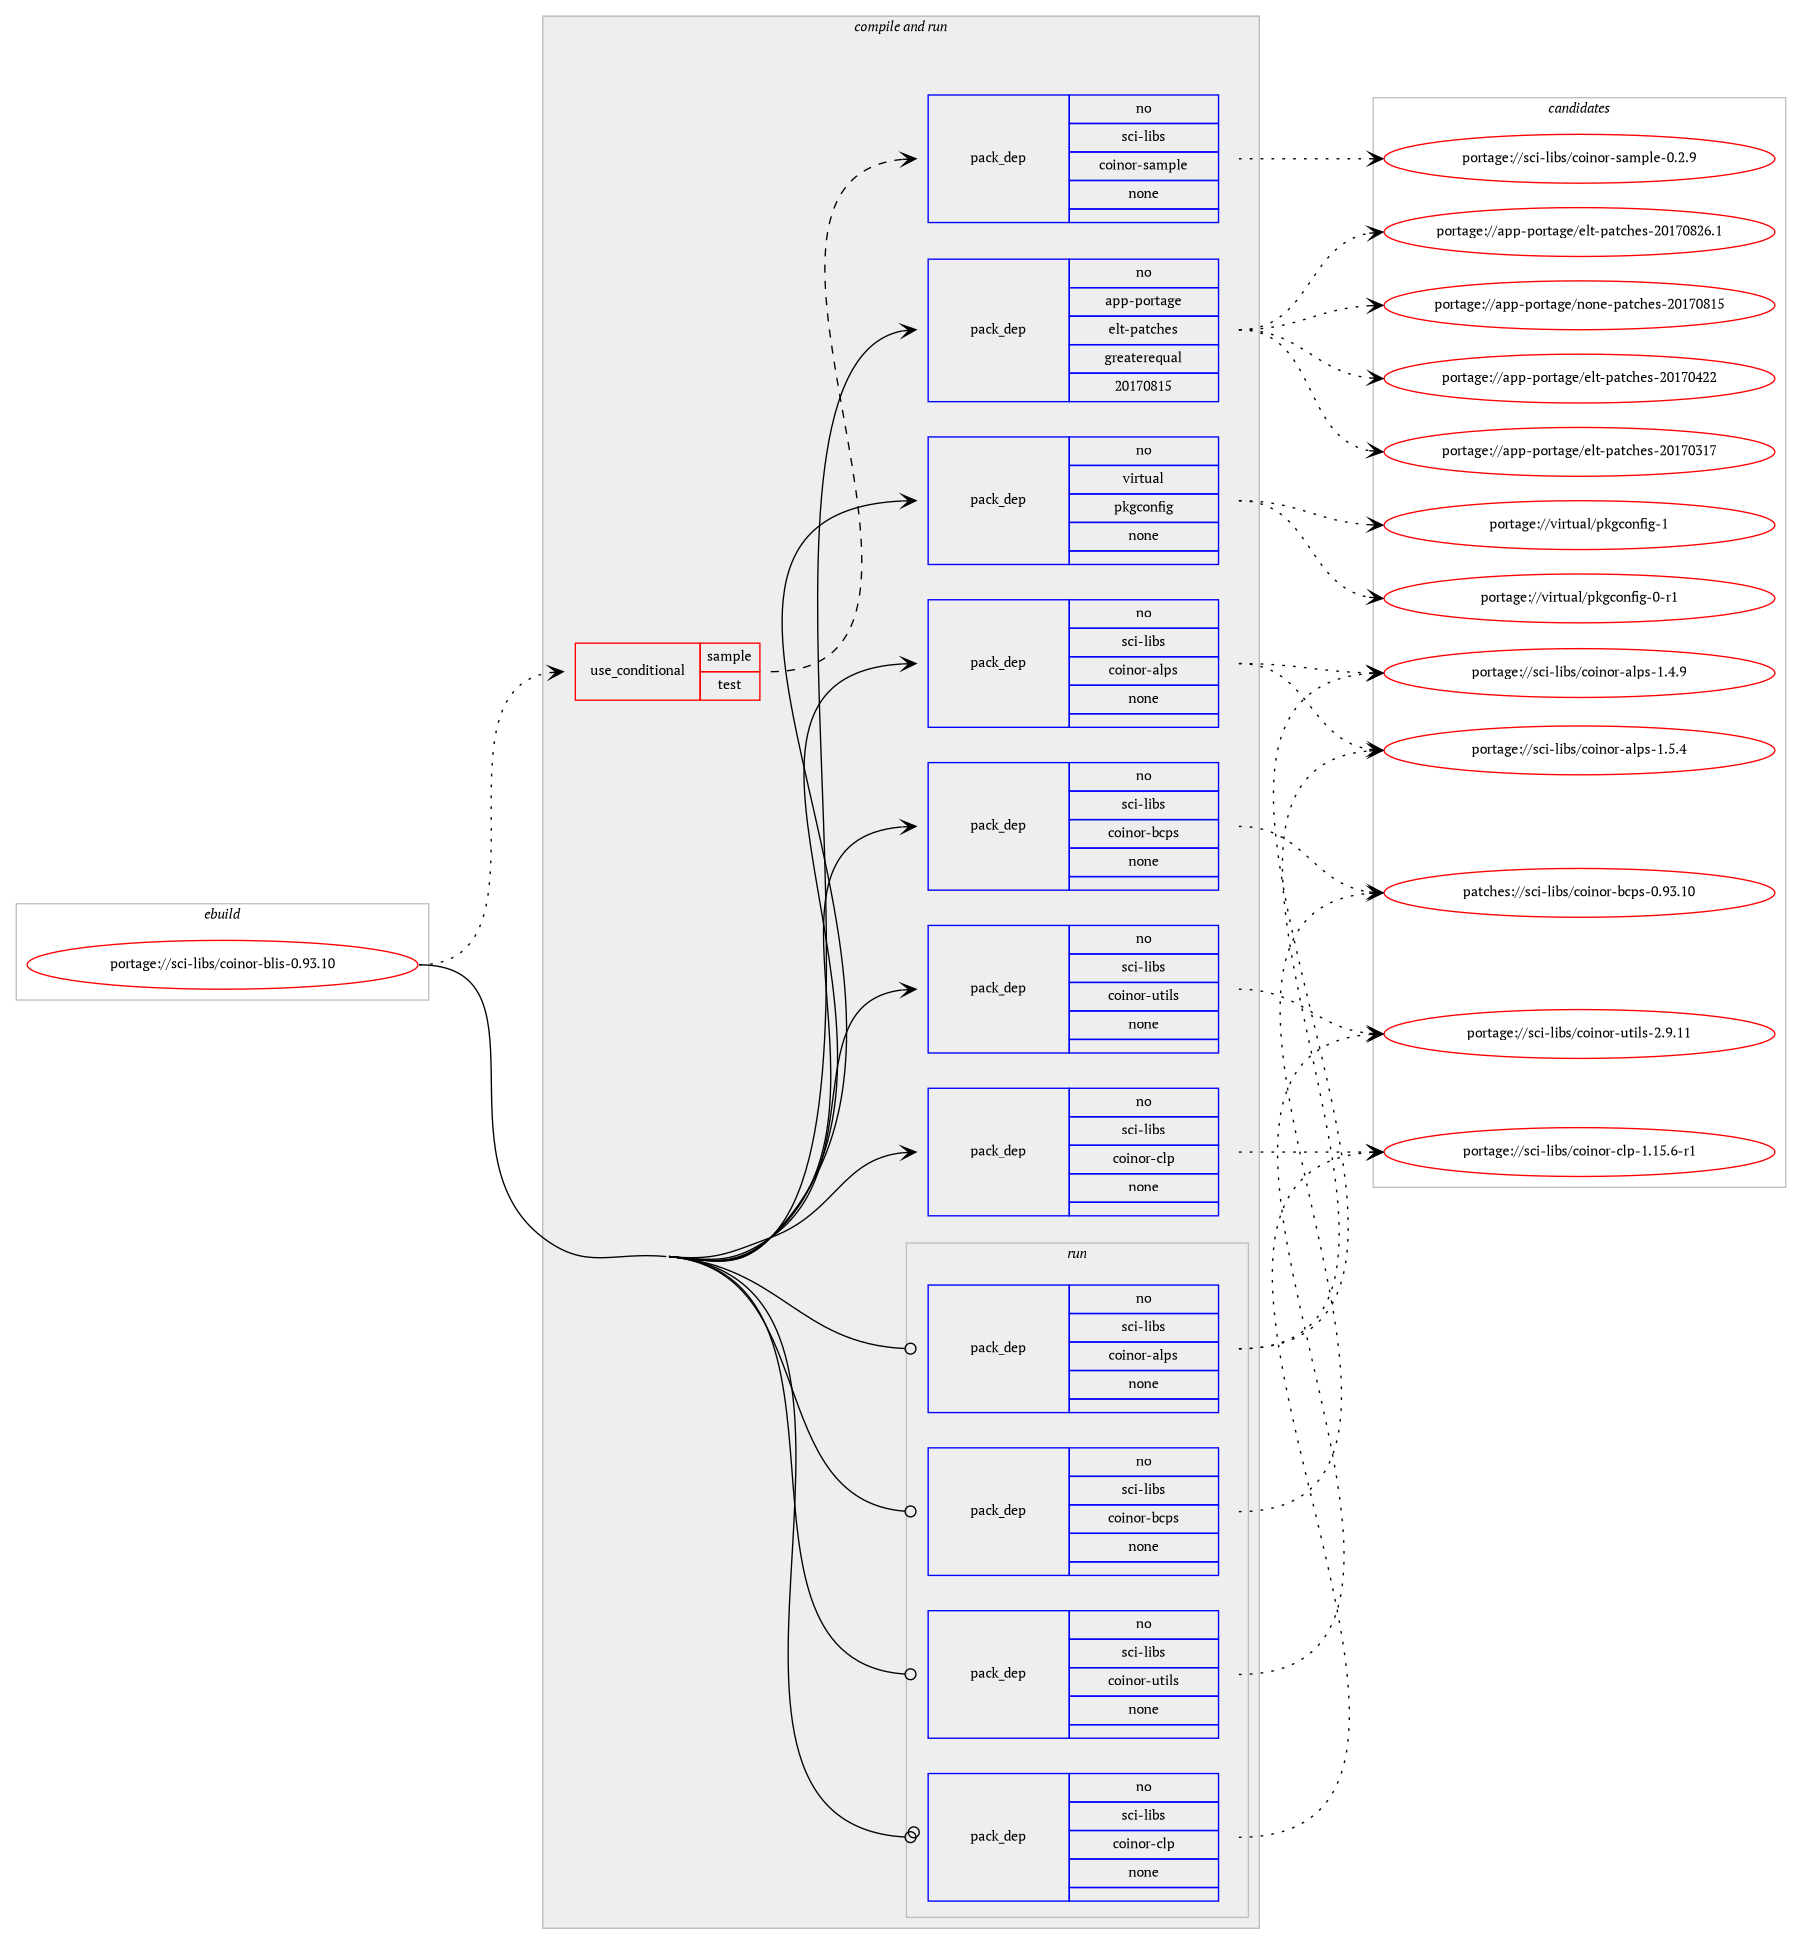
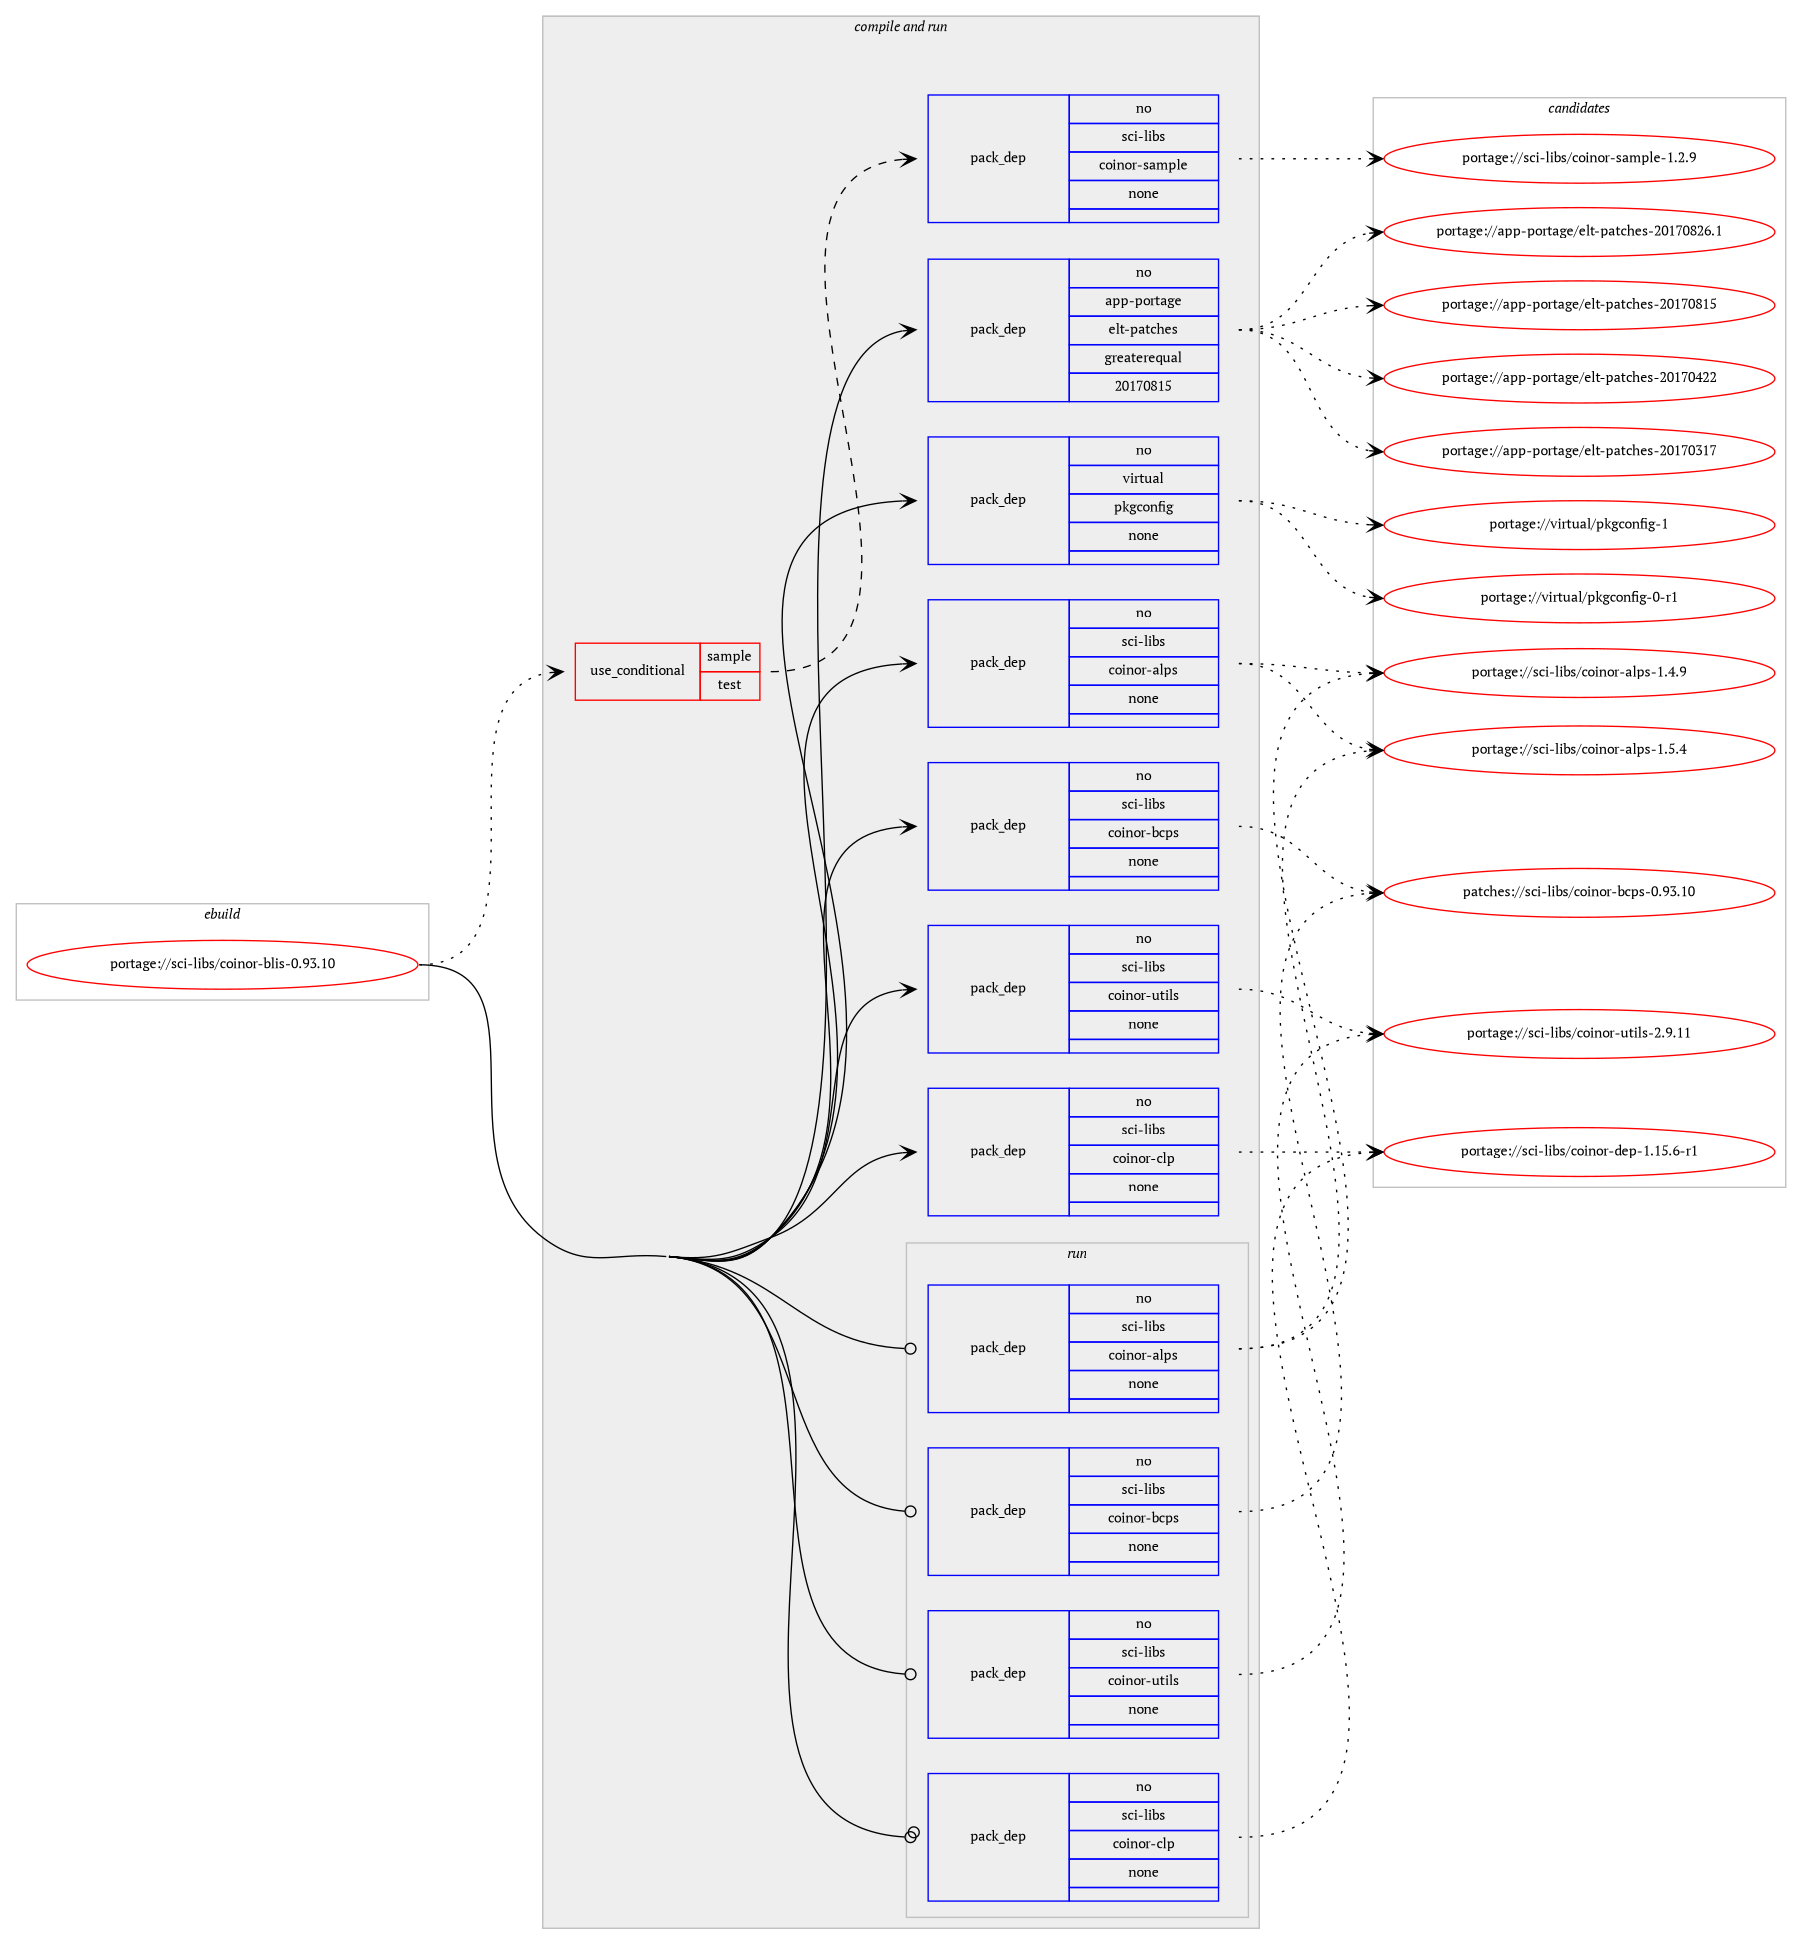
  digraph {
    compound=true
    concentrate=true
    fontname="PT Serif"
    fontsize=10
    newrank=true
    rankdir=LR
    ranksep=1.5
    node [color=red fontname="PT Serif" fontsize=10]
    edge [arrowhead=vee fontname="PT Serif" headport=w style=dotted tailport=e weight=100]
    n1 [label="portage://sci-libs/coinor-blis-0.93.10" width=4]
    n2 [color=blue label=<<TABLE BORDER="0" CELLBORDER="1" CELLSPACING="0" CELLPADDING="4" WIDTH="220"><TR><TD ROWSPAN="6" CELLPADDING="30">pack_dep</TD></TR><TR><TD WIDTH="110">no</TD></TR><TR><TD>sci-libs</TD></TR><TR><TD>coinor-sample</TD></TR><TR><TD>none</TD></TR><TR><TD></TD></TR></TABLE>> shape=none]
    n3 [label=<<TABLE BORDER="0" CELLBORDER="1" CELLSPACING="0" CELLPADDING="4"><TR><TD ROWSPAN="3" CELLPADDING="10">use_conditional</TD></TR><TR><TD>sample</TD></TR><TR><TD>test</TD></TR></TABLE>> shape=none]
    n4 [color=blue label=<<TABLE BORDER="0" CELLBORDER="1" CELLSPACING="0" CELLPADDING="4" WIDTH="220"><TR><TD ROWSPAN="6" CELLPADDING="30">pack_dep</TD></TR><TR><TD WIDTH="110">no</TD></TR><TR><TD>app-portage</TD></TR><TR><TD>elt-patches</TD></TR><TR><TD>greaterequal</TD></TR><TR><TD>20170815</TD></TR></TABLE>> shape=none]
    n5 [color=blue label=<<TABLE BORDER="0" CELLBORDER="1" CELLSPACING="0" CELLPADDING="4" WIDTH="220"><TR><TD ROWSPAN="6" CELLPADDING="30">pack_dep</TD></TR><TR><TD WIDTH="110">no</TD></TR><TR><TD>sci-libs</TD></TR><TR><TD>coinor-alps</TD></TR><TR><TD>none</TD></TR><TR><TD></TD></TR></TABLE>> shape=none]
    n6 [color=blue label=<<TABLE BORDER="0" CELLBORDER="1" CELLSPACING="0" CELLPADDING="4" WIDTH="220"><TR><TD ROWSPAN="6" CELLPADDING="30">pack_dep</TD></TR><TR><TD WIDTH="110">no</TD></TR><TR><TD>sci-libs</TD></TR><TR><TD>coinor-bcps</TD></TR><TR><TD>none</TD></TR><TR><TD></TD></TR></TABLE>> shape=none]
    n7 [color=blue label=<<TABLE BORDER="0" CELLBORDER="1" CELLSPACING="0" CELLPADDING="4" WIDTH="220"><TR><TD ROWSPAN="6" CELLPADDING="30">pack_dep</TD></TR><TR><TD WIDTH="110">no</TD></TR><TR><TD>sci-libs</TD></TR><TR><TD>coinor-clp</TD></TR><TR><TD>none</TD></TR><TR><TD></TD></TR></TABLE>> shape=none]
    n8 [color=blue label=<<TABLE BORDER="0" CELLBORDER="1" CELLSPACING="0" CELLPADDING="4" WIDTH="220"><TR><TD ROWSPAN="6" CELLPADDING="30">pack_dep</TD></TR><TR><TD WIDTH="110">no</TD></TR><TR><TD>sci-libs</TD></TR><TR><TD>coinor-utils</TD></TR><TR><TD>none</TD></TR><TR><TD></TD></TR></TABLE>> shape=none]
    n9 [color=blue label=<<TABLE BORDER="0" CELLBORDER="1" CELLSPACING="0" CELLPADDING="4" WIDTH="220"><TR><TD ROWSPAN="6" CELLPADDING="30">pack_dep</TD></TR><TR><TD WIDTH="110">no</TD></TR><TR><TD>virtual</TD></TR><TR><TD>pkgconfig</TD></TR><TR><TD>none</TD></TR><TR><TD></TD></TR></TABLE>> shape=none]
    n10 [color=blue label=<<TABLE BORDER="0" CELLBORDER="1" CELLSPACING="0" CELLPADDING="4" WIDTH="220"><TR><TD ROWSPAN="6" CELLPADDING="30">pack_dep</TD></TR><TR><TD WIDTH="110">no</TD></TR><TR><TD>sci-libs</TD></TR><TR><TD>coinor-alps</TD></TR><TR><TD>none</TD></TR><TR><TD></TD></TR></TABLE>> shape=none]
    n11 [color=blue label=<<TABLE BORDER="0" CELLBORDER="1" CELLSPACING="0" CELLPADDING="4" WIDTH="220"><TR><TD ROWSPAN="6" CELLPADDING="30">pack_dep</TD></TR><TR><TD WIDTH="110">no</TD></TR><TR><TD>sci-libs</TD></TR><TR><TD>coinor-bcps</TD></TR><TR><TD>none</TD></TR><TR><TD></TD></TR></TABLE>> shape=none]
    n12 [color=blue label=<<TABLE BORDER="0" CELLBORDER="1" CELLSPACING="0" CELLPADDING="4" WIDTH="220"><TR><TD ROWSPAN="6" CELLPADDING="30">pack_dep</TD></TR><TR><TD WIDTH="110">no</TD></TR><TR><TD>sci-libs</TD></TR><TR><TD>coinor-clp</TD></TR><TR><TD>none</TD></TR><TR><TD></TD></TR></TABLE>> shape=none]
    n13 [color=blue label=<<TABLE BORDER="0" CELLBORDER="1" CELLSPACING="0" CELLPADDING="4" WIDTH="220"><TR><TD ROWSPAN="6" CELLPADDING="30">pack_dep</TD></TR><TR><TD WIDTH="110">no</TD></TR><TR><TD>sci-libs</TD></TR><TR><TD>coinor-utils</TD></TR><TR><TD>none</TD></TR><TR><TD></TD></TR></TABLE>> shape=none]
-   n14 [label="portage://sci-libs/coinor-sample-0.2.9" width=4]
+   n14 [label="portage://sci-libs/coinor-sample-1.2.9" width=4]
    n15 [label="portage://app-portage/elt-patches-20170826.1" width=4]
-   n16 [label="portage://app-portage/none-patches-20170815" width=4]
+   n16 [label="portage://app-portage/elt-patches-20170815" width=4]
    n17 [label="portage://app-portage/elt-patches-20170422" width=4]
    n18 [label="portage://app-portage/elt-patches-20170317" width=4]
    n19 [label="portage://sci-libs/coinor-alps-1.5.4" width=4]
    n20 [label="portage://sci-libs/coinor-alps-1.4.9" width=4]
    n21 [label="patches://sci-libs/coinor-bcps-0.93.10" width=4]
-   n22 [label="portage://sci-libs/coinor-clp-1.15.6-r1" width=4]
+   n22 [label="portage://sci-libs/coinor-dep-1.15.6-r1" width=4]
    n23 [label="portage://sci-libs/coinor-utils-2.9.11" width=4]
    n24 [label="portage://virtual/pkgconfig-1" width=4]
    n25 [label="portage://virtual/pkgconfig-0-r1" width=4]
    subgraph cluster_1 {
      color=gray
      label=<<i>ebuild</i>>
      rank=same
      n1
    }
    subgraph cluster_2 {
      color=gray
      label=<<i>dependencies</i>>
      subgraph cluster_3 {
        color=gray
        fillcolor="#eeeeee"
        label=<<i>compile</i>>
        style=filled
        subgraph sub_4 {
          color=gray
          fillcolor="#eeeeee"
          label=<<i>compile</i>>
          style=filled
          n3
          subgraph sub_5 {
            color=gray
            fillcolor="#eeeeee"
            label=<<i>compile</i>>
            style=filled
            n2
          }
        }
        subgraph sub_6 {
          color=gray
          fillcolor="#eeeeee"
          label=<<i>compile</i>>
          style=filled
          n4
        }
        subgraph sub_7 {
          color=gray
          fillcolor="#eeeeee"
          label=<<i>compile</i>>
          style=filled
          n5
        }
        subgraph sub_8 {
          color=gray
          fillcolor="#eeeeee"
          label=<<i>compile</i>>
          style=filled
          n6
        }
        subgraph sub_9 {
          color=gray
          fillcolor="#eeeeee"
          label=<<i>compile</i>>
          style=filled
          n7
        }
        subgraph sub_10 {
          color=gray
          fillcolor="#eeeeee"
          label=<<i>compile</i>>
          style=filled
          n8
        }
        subgraph sub_11 {
          color=gray
          fillcolor="#eeeeee"
          label=<<i>compile</i>>
          style=filled
          n9
        }
      }
      subgraph cluster_12 {
        color=gray
        fillcolor="#eeeeee"
        label=<<i>compile and run</i>>
        style=filled
      }
      subgraph cluster_13 {
        color=gray
        fillcolor="#eeeeee"
        label=<<i>run</i>>
        style=filled
        subgraph sub_14 {
          color=gray
          fillcolor="#eeeeee"
          label=<<i>run</i>>
          style=filled
          n10
        }
        subgraph sub_15 {
          color=gray
          fillcolor="#eeeeee"
          label=<<i>run</i>>
          style=filled
          n11
        }
        subgraph sub_16 {
          color=gray
          fillcolor="#eeeeee"
          label=<<i>run</i>>
          style=filled
          n12
        }
        subgraph sub_17 {
          color=gray
          fillcolor="#eeeeee"
          label=<<i>run</i>>
          style=filled
          n13
        }
      }
    }
    subgraph cluster_18 {
      color=gray
      label=<<i>candidates</i>>
      rank=same
      subgraph sub_19 {
        color=black
        label=<<i>candidates</i>>
        nodesep=1
        rank=same
        n14
      }
      subgraph sub_20 {
        color=black
        label=<<i>candidates</i>>
        nodesep=1
        rank=same
        n15
        n16
        n17
        n18
      }
      subgraph sub_21 {
        color=black
        label=<<i>candidates</i>>
        nodesep=1
        rank=same
        n19
        n20
      }
      subgraph sub_22 {
        color=black
        label=<<i>candidates</i>>
        nodesep=1
        rank=same
        n21
      }
      subgraph sub_23 {
        color=black
        label=<<i>candidates</i>>
        nodesep=1
        rank=same
        n22
      }
      subgraph sub_24 {
        color=black
        label=<<i>candidates</i>>
        nodesep=1
        rank=same
        n23
      }
      subgraph sub_25 {
        color=black
        label=<<i>candidates</i>>
        nodesep=1
        rank=same
        n24
        n25
      }
      subgraph sub_26 {
        color=black
        label=<<i>candidates</i>>
        nodesep=1
        rank=same
        n19
        n20
      }
      subgraph sub_27 {
        color=black
        label=<<i>candidates</i>>
        nodesep=1
        rank=same
        n21
      }
      subgraph sub_28 {
        color=black
        label=<<i>candidates</i>>
        nodesep=1
        rank=same
        n22
      }
      subgraph sub_29 {
        color=black
        label=<<i>candidates</i>>
        nodesep=1
        rank=same
        n23
      }
    }
    n1 -> n3 [weight=20]
    n1 -> n4 [style=solid weight=20]
    n1 -> n5 [style=solid weight=20]
    n1 -> n6 [style=solid weight=20]
    n1 -> n7 [style=solid weight=20]
    n1 -> n8 [style=solid weight=20]
    n1 -> n9 [style=solid weight=20]
    n1 -> n10 [arrowhead=odot style=solid weight=20]
    n1 -> n11 [arrowhead=odot style=solid weight=20]
    n1 -> n12 [arrowhead=odot style=solid weight=20]
    n1 -> n13 [arrowhead=odot style=solid weight=20]
    n2 -> n14
    n3 -> n2 [style=dashed weight=20]
    n4 -> n15
    n4 -> n16
    n4 -> n17
    n4 -> n18
    n5 -> n19
    n5 -> n20
    n6 -> n21
    n7 -> n22
    n8 -> n23
    n9 -> n24
    n9 -> n25
    n10 -> n19
    n10 -> n20
    n11 -> n21
    n12 -> n22
    n13 -> n23
  }
